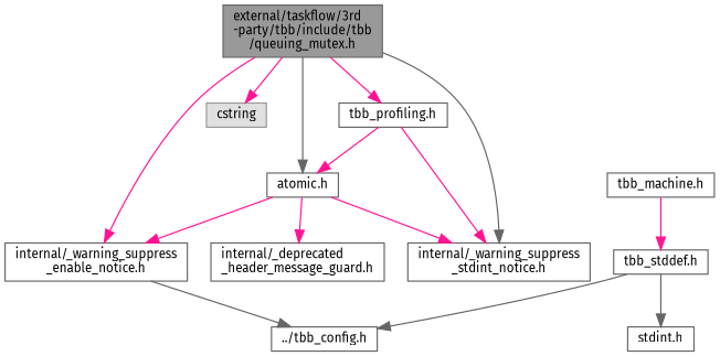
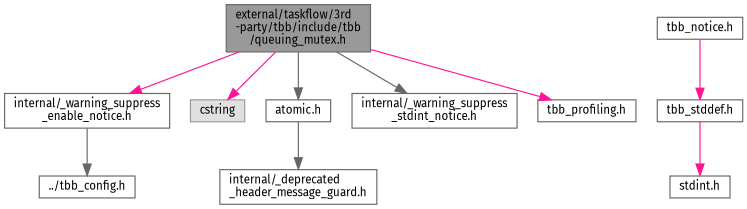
  digraph {
    fontname="Fira Sans"
    node [color=grey40 fillcolor=white fontname="Fira Sans" fontsize=10 shape=box style=filled]
    edge [color=deeppink fontname="Fira Sans" fontsize=10 labelfontname=Helvetica labelfontsize=10 style=solid]
    n1 [color=gray40 fillcolor=grey60 fontcolor=black height=0.2 label="external/taskflow/3rd\l-party/tbb/include/tbb\l/queuing_mutex.h" width=0.4]
    n2 [height=0.2 label="internal/_warning_suppress\l_enable_notice.h" width=0.4]
    n3 [color=grey60 fillcolor="#E0E0E0" height=0.2 label=cstring width=0.4]
    n4 [height=0.2 label="atomic.h" width=0.4]
    n5 [height=0.2 label="internal/_warning_suppress\l_stdint_notice.h" width=0.4]
    n6 [height=0.2 label="tbb_profiling.h" width=0.4]
    n7 [height=0.2 label="../tbb_config.h" width=0.4]
    n8 [height=0.2 label="internal/_deprecated\l_header_message_guard.h" width=0.4]
-   n9 [height=0.2 label="tbb_machine.h" width=0.4]
+   n9 [height=0.2 label="tbb_notice.h" width=0.4]
    n10 [height=0.2 label="tbb_stddef.h" width=0.4]
    n11 [height=0.2 label="stdint.h" width=0.4]
    n1 -> n2
    n1 -> n3
    n1 -> n4 [color=gray40]
    n1 -> n5 [color=gray40]
    n1 -> n6
    n2 -> n7 [color=gray40]
-   n4 -> n2
-   n4 -> n5
-   n4 -> n8
-   n6 -> n4
-   n6 -> n5
+   n4 -> n8 [color=gray40]
    n9 -> n10
-   n10 -> n7 [color=gray40]
-   n10 -> n11 [color=gray40]
+   n10 -> n11
  }
